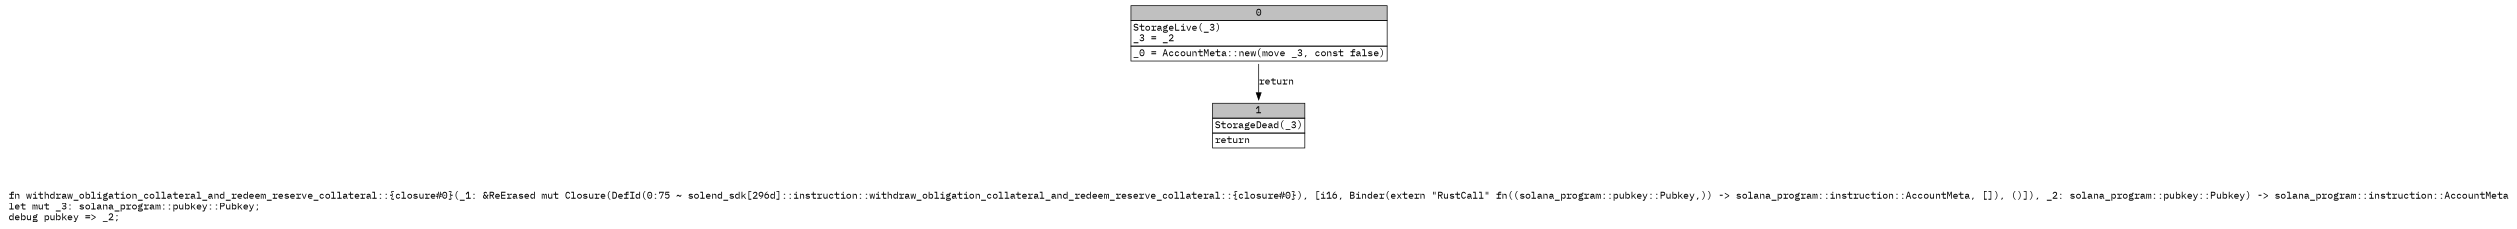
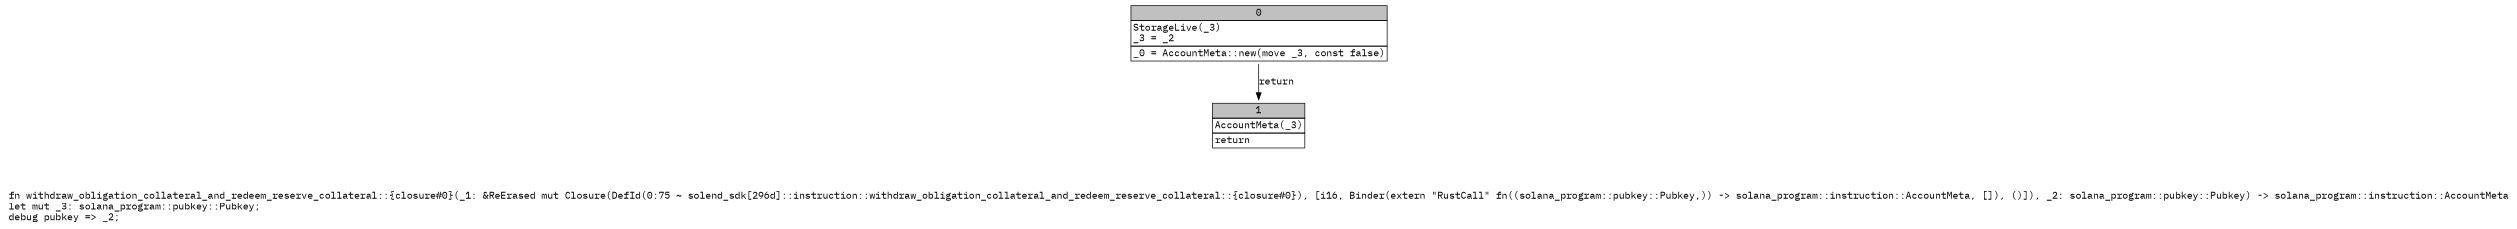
  digraph {
    fontname="IBM Plex Mono"
    label=<fn withdraw_obligation_collateral_and_redeem_reserve_collateral::{closure#0}(_1: &amp;ReErased mut Closure(DefId(0:75 ~ solend_sdk[296d]::instruction::withdraw_obligation_collateral_and_redeem_reserve_collateral::{closure#0}), [i16, Binder(extern &quot;RustCall&quot; fn((solana_program::pubkey::Pubkey,)) -&gt; solana_program::instruction::AccountMeta, []), ()]), _2: solana_program::pubkey::Pubkey) -&gt; solana_program::instruction::AccountMeta<br align="left"/>let mut _3: solana_program::pubkey::Pubkey;<br align="left"/>debug pubkey =&gt; _2;<br align="left"/>>
    node [fontname="IBM Plex Mono" shape=none]
    n1 [label=<<table border="0" cellborder="1" cellspacing="0"><tr><td bgcolor="gray" align="center" colspan="1">0</td></tr><tr><td align="left" balign="left">StorageLive(_3)<br/>_3 = _2<br/></td></tr><tr><td align="left">_0 = AccountMeta::new(move _3, const false)</td></tr></table>>]
-   n2 [label=<<table border="0" cellborder="1" cellspacing="0"><tr><td bgcolor="gray" align="center" colspan="1">1</td></tr><tr><td align="left" balign="left">StorageDead(_3)<br/></td></tr><tr><td align="left">return</td></tr></table>>]
+   n2 [label=<<table border="0" cellborder="1" cellspacing="0"><tr><td bgcolor="gray" align="center" colspan="1">1</td></tr><tr><td align="left" balign="left">AccountMeta(_3)<br/></td></tr><tr><td align="left">return</td></tr></table>>]
    n1 -> n2 [fontname="IBM Plex Mono" label=return]
  }
